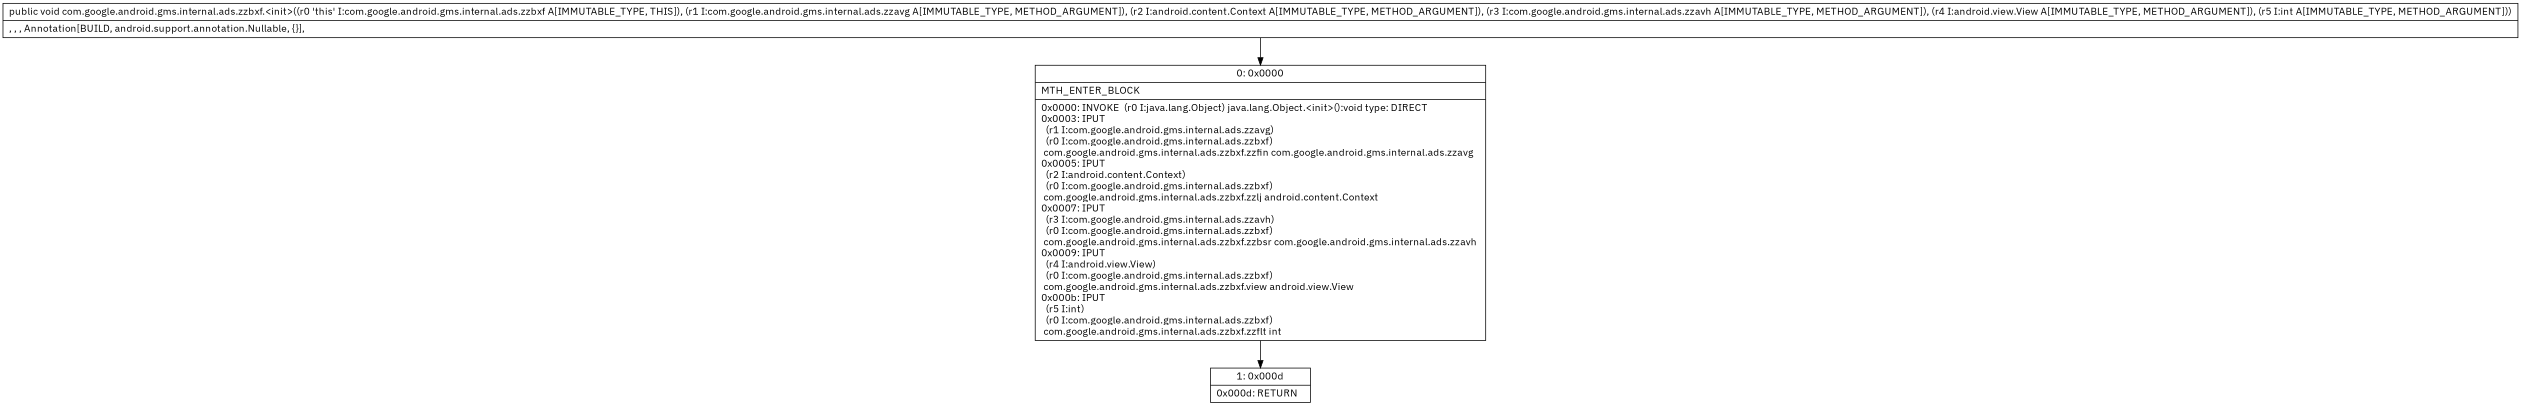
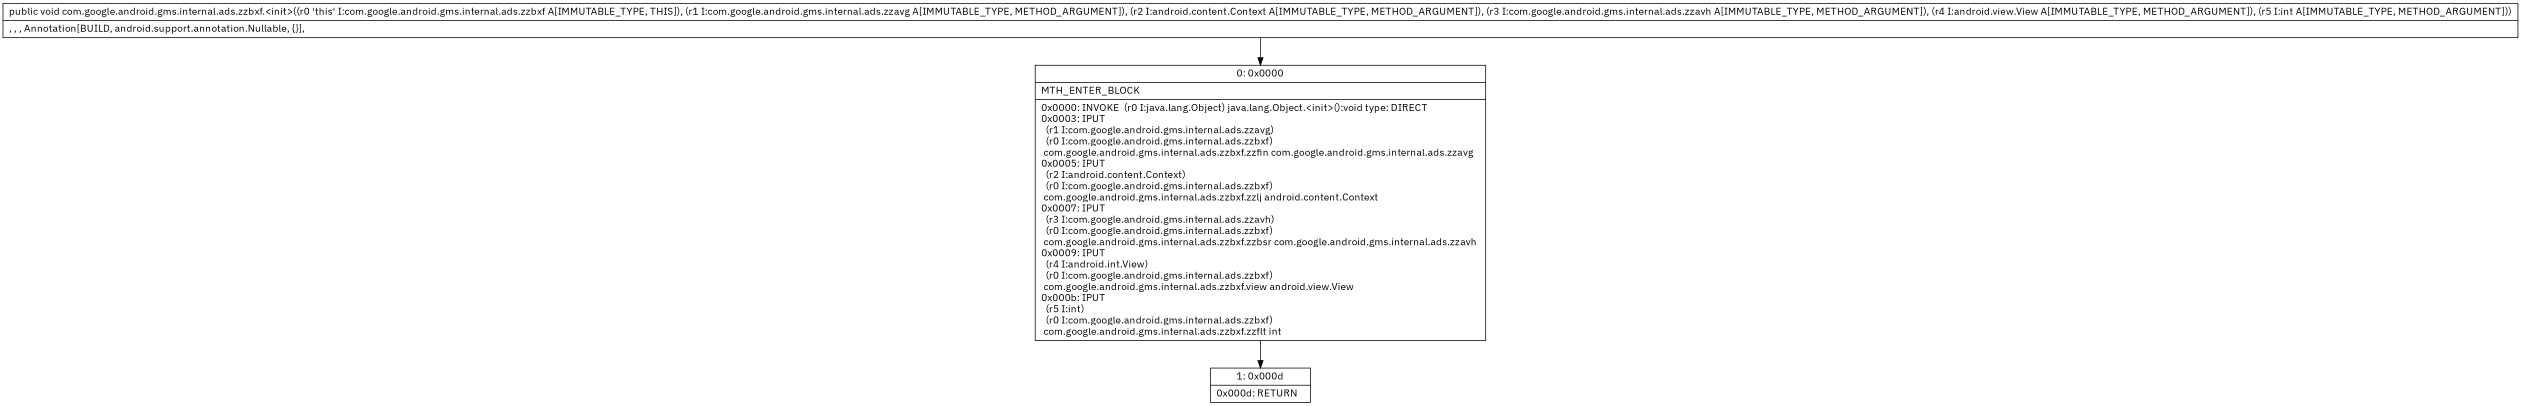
  digraph {
    fontname="IBM Plex Sans"
    node [shape=record fontname="IBM Plex Sans"]
    edge [fontname="IBM Plex Sans"]
-   n1 [label="{0\:\ 0x0000|MTH_ENTER_BLOCK\l|0x0000: INVOKE  (r0 I:java.lang.Object) java.lang.Object.\<init\>():void type: DIRECT \l0x0003: IPUT  \l  (r1 I:com.google.android.gms.internal.ads.zzavg)\l  (r0 I:com.google.android.gms.internal.ads.zzbxf)\l com.google.android.gms.internal.ads.zzbxf.zzfin com.google.android.gms.internal.ads.zzavg \l0x0005: IPUT  \l  (r2 I:android.content.Context)\l  (r0 I:com.google.android.gms.internal.ads.zzbxf)\l com.google.android.gms.internal.ads.zzbxf.zzlj android.content.Context \l0x0007: IPUT  \l  (r3 I:com.google.android.gms.internal.ads.zzavh)\l  (r0 I:com.google.android.gms.internal.ads.zzbxf)\l com.google.android.gms.internal.ads.zzbxf.zzbsr com.google.android.gms.internal.ads.zzavh \l0x0009: IPUT  \l  (r4 I:android.view.View)\l  (r0 I:com.google.android.gms.internal.ads.zzbxf)\l com.google.android.gms.internal.ads.zzbxf.view android.view.View \l0x000b: IPUT  \l  (r5 I:int)\l  (r0 I:com.google.android.gms.internal.ads.zzbxf)\l com.google.android.gms.internal.ads.zzbxf.zzflt int \l}"]
+   n1 [label="{0\:\ 0x0000|MTH_ENTER_BLOCK\l|0x0000: INVOKE  (r0 I:java.lang.Object) java.lang.Object.\<init\>():void type: DIRECT \l0x0003: IPUT  \l  (r1 I:com.google.android.gms.internal.ads.zzavg)\l  (r0 I:com.google.android.gms.internal.ads.zzbxf)\l com.google.android.gms.internal.ads.zzbxf.zzfin com.google.android.gms.internal.ads.zzavg \l0x0005: IPUT  \l  (r2 I:android.content.Context)\l  (r0 I:com.google.android.gms.internal.ads.zzbxf)\l com.google.android.gms.internal.ads.zzbxf.zzlj android.content.Context \l0x0007: IPUT  \l  (r3 I:com.google.android.gms.internal.ads.zzavh)\l  (r0 I:com.google.android.gms.internal.ads.zzbxf)\l com.google.android.gms.internal.ads.zzbxf.zzbsr com.google.android.gms.internal.ads.zzavh \l0x0009: IPUT  \l  (r4 I:android.int.View)\l  (r0 I:com.google.android.gms.internal.ads.zzbxf)\l com.google.android.gms.internal.ads.zzbxf.view android.view.View \l0x000b: IPUT  \l  (r5 I:int)\l  (r0 I:com.google.android.gms.internal.ads.zzbxf)\l com.google.android.gms.internal.ads.zzbxf.zzflt int \l}"]
    n2 [label="{1\:\ 0x000d|0x000d: RETURN   \l}"]
    n3 [label="{public void com.google.android.gms.internal.ads.zzbxf.\<init\>((r0 'this' I:com.google.android.gms.internal.ads.zzbxf A[IMMUTABLE_TYPE, THIS]), (r1 I:com.google.android.gms.internal.ads.zzavg A[IMMUTABLE_TYPE, METHOD_ARGUMENT]), (r2 I:android.content.Context A[IMMUTABLE_TYPE, METHOD_ARGUMENT]), (r3 I:com.google.android.gms.internal.ads.zzavh A[IMMUTABLE_TYPE, METHOD_ARGUMENT]), (r4 I:android.view.View A[IMMUTABLE_TYPE, METHOD_ARGUMENT]), (r5 I:int A[IMMUTABLE_TYPE, METHOD_ARGUMENT]))  | , , , Annotation[BUILD, android.support.annotation.Nullable, \{\}], \l}"]
    n1 -> n2
    n3 -> n1
  }
